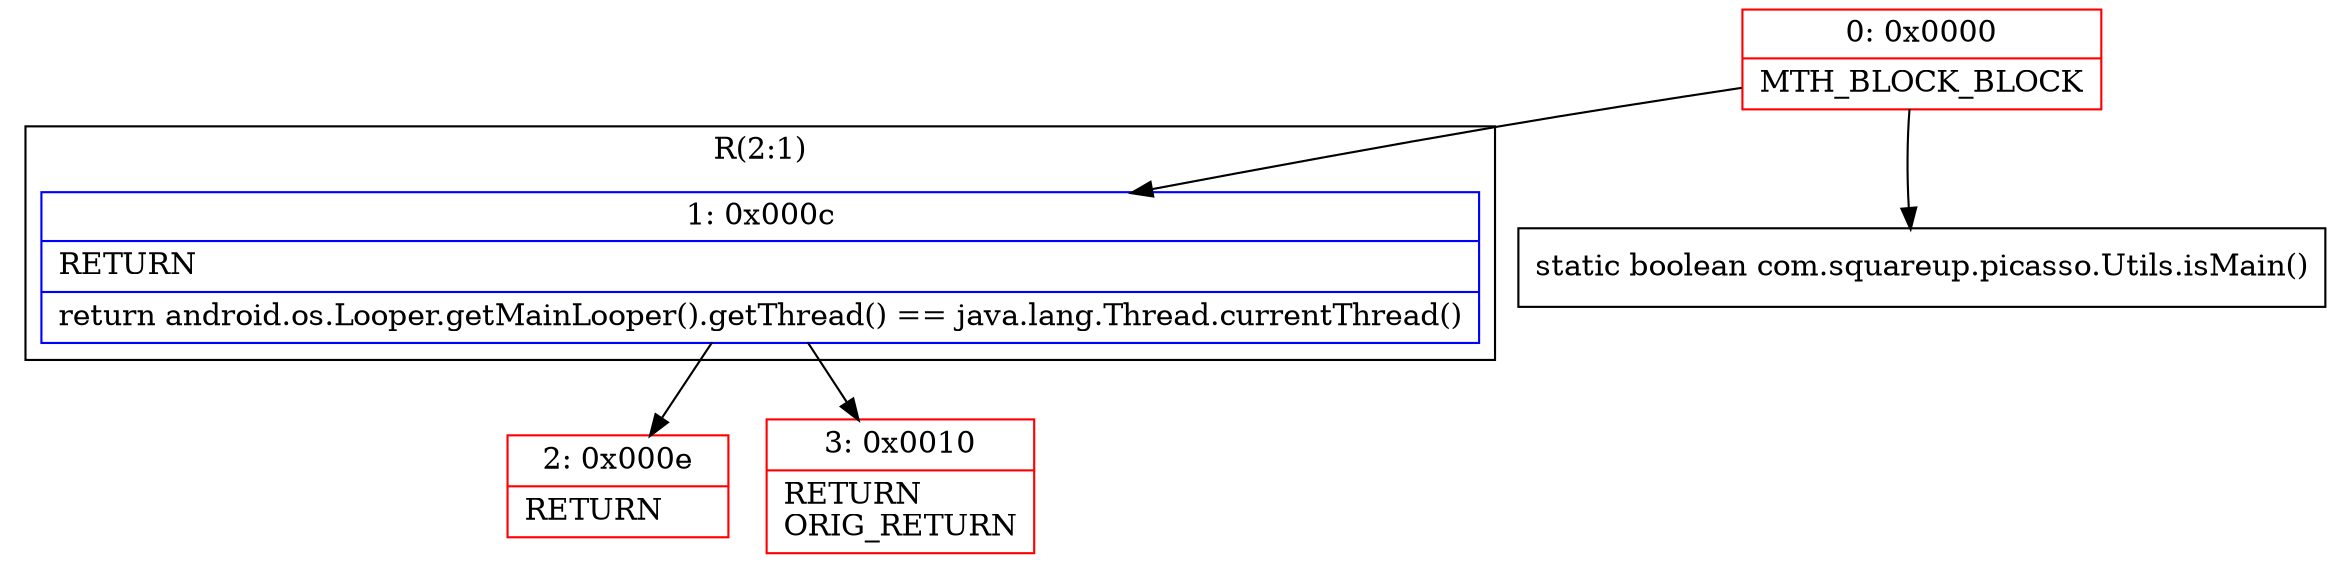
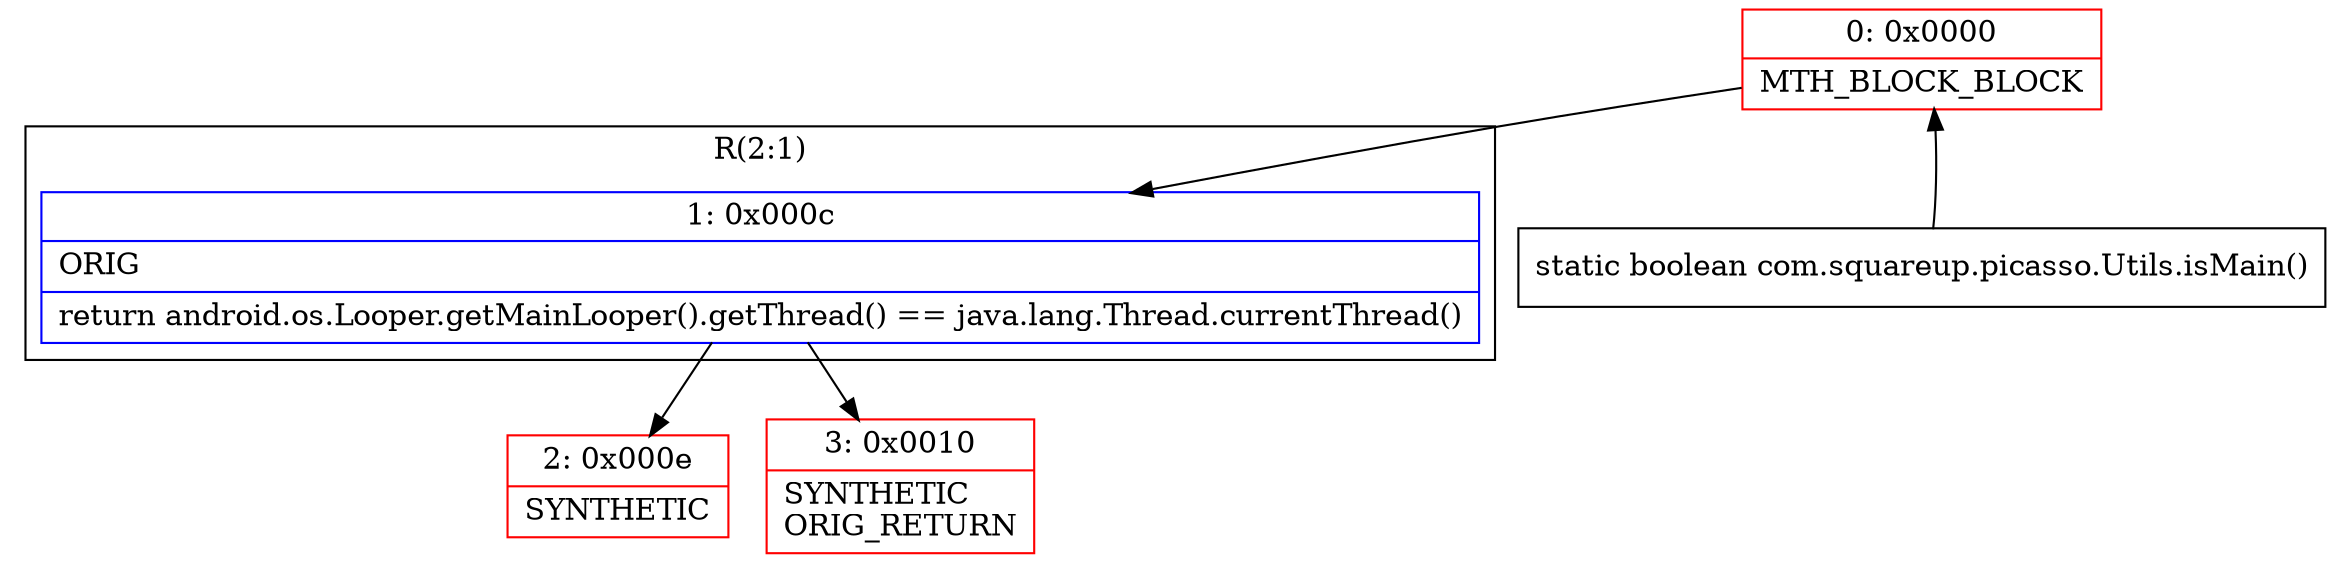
  digraph {
    node [color=red shape=record]
-   n1 [color=blue label="{1\:\ 0x000c|RETURN\l|return android.os.Looper.getMainLooper().getThread() == java.lang.Thread.currentThread()\l}"]
-   n2 [label="{2\:\ 0x000e|RETURN\l}"]
-   n3 [label="{3\:\ 0x0010|RETURN\lORIG_RETURN\l}"]
+   n1 [color=blue label="{1\:\ 0x000c|ORIG\l|return android.os.Looper.getMainLooper().getThread() == java.lang.Thread.currentThread()\l}"]
+   n2 [label="{2\:\ 0x000e|SYNTHETIC\l}"]
+   n3 [label="{3\:\ 0x0010|SYNTHETIC\lORIG_RETURN\l}"]
    n4 [label="{0\:\ 0x0000|MTH_BLOCK_BLOCK\l}"]
    n5 [label="{static boolean com.squareup.picasso.Utils.isMain() }" color=""]
    subgraph cluster_1 {
      label="R(2:1)"
      n1
    }
    n1 -> n2
    n1 -> n3
    n4 -> n1
-   n4 -> n5
+   n5 -> n4
  }
